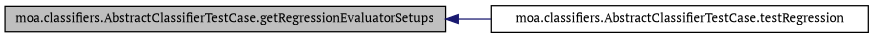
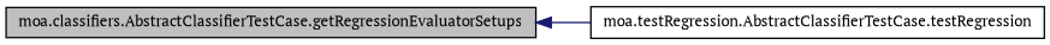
  digraph {
    rankdir=LR
    fontname="PT Serif"
    node [color=black fontname="PT Serif" fontsize=10 shape=record style=filled]
    n1 [fillcolor=grey75 fontcolor=black height=0.2 label="moa.classifiers.AbstractClassifierTestCase.getRegressionEvaluatorSetups" width=0.4]
-   n2 [fillcolor=white height=0.2 label="moa.classifiers.AbstractClassifierTestCase.testRegression" width=0.4]
+   n2 [fillcolor=white height=0.2 label="moa.testRegression.AbstractClassifierTestCase.testRegression" width=0.4]
    n1 -> n2 [color=midnightblue dir=back fontname="PT Serif" fontsize=10 labelfontname=Helvetica labelfontsize=10 style=solid]
  }
